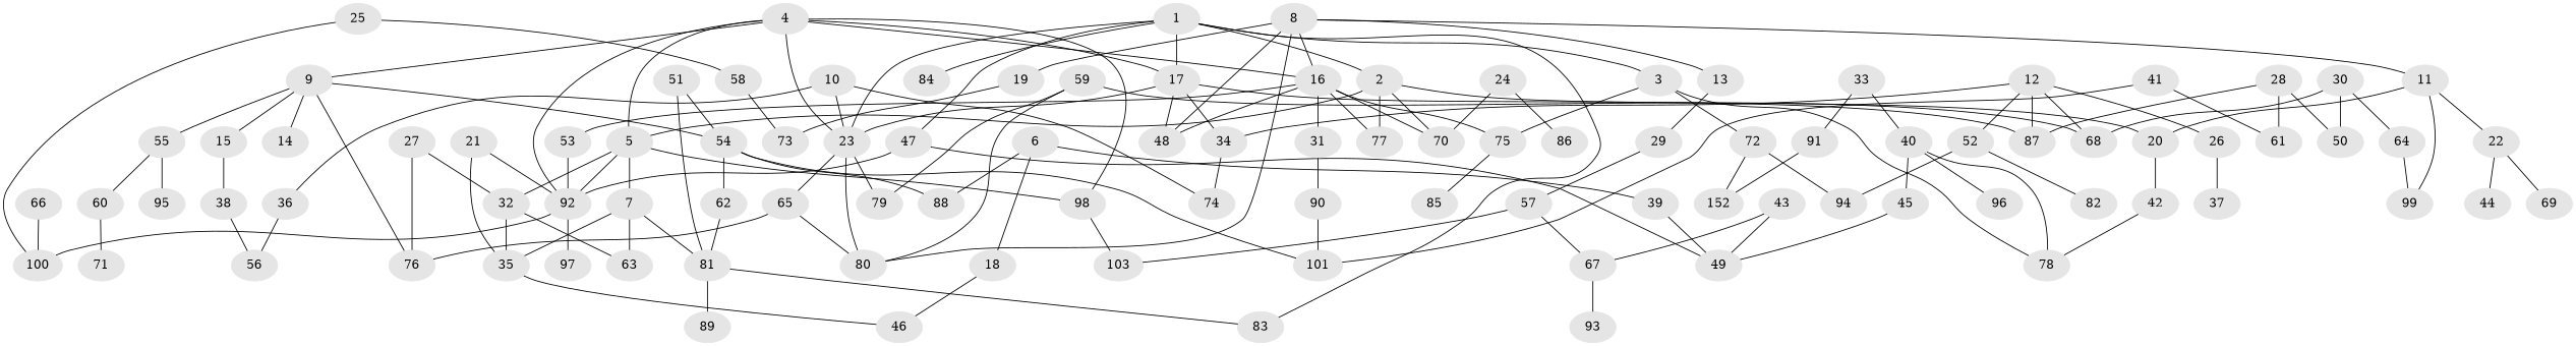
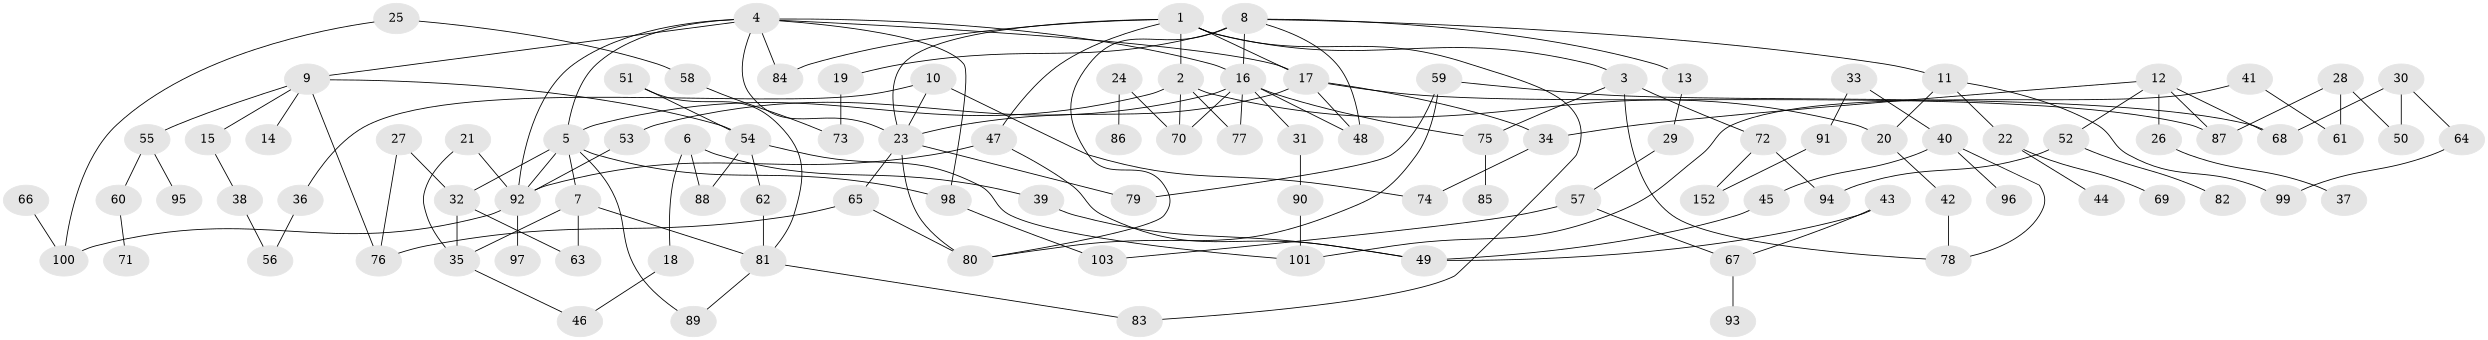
  graph {
    node [color=gray90 style=filled]
    edge [weight=1.0]
    1
    2
    3
    17
    23
    47
    83
    84
    5
    20
    70
    77
    72
    75
    78
    48
    34
    87
    80
    65
    79
    92
    49
    98
    7
    32
    89
    42
    94
    n30 [label=152]
    85
    4
    9
    16
    54
    14
    15
    55
    76
    31
    53
    100
    97
    103
    35
    63
    81
    6
    18
    39
    88
    46
    101
    62
    8
    11
    13
    19
    22
    99
    29
    73
    38
    60
    95
    10
    36
    74
    56
    44
    69
    12
    26
    52
    68
    37
    82
    57
    90
    21
    24
    86
    25
    58
    27
    28
    50
    61
    67
    30
    64
    33
    40
    91
    45
    96
    41
    43
    93
    51
    71
    59
    66
    1 -- 2
    1 -- 3
    1 -- 17
    1 -- 23
    1 -- 47
    1 -- 83
    1 -- 84
    2 -- 5
    2 -- 20
    2 -- 70
    2 -- 77
    3 -- 72
    3 -- 75
    3 -- 78
    17 -- 23
    17 -- 48
    17 -- 34
    17 -- 87
    23 -- 80
    23 -- 65
    23 -- 79
    47 -- 92
    47 -- 49
    5 -- 92
    5 -- 98
    5 -- 7
    5 -- 32
+   5 -- 89
    20 -- 42
    72 -- 94
    72 -- n30
    75 -- 85
    34 -- 74
    65 -- 80
    65 -- 76
    92 -- 100
    92 -- 97
    98 -- 103
    7 -- 35
    7 -- 63
    7 -- 81
    32 -- 35
    32 -- 63
    42 -- 78
    4 -- 17
    4 -- 23
+   4 -- 84
    4 -- 5
    4 -- 92
    4 -- 98
    4 -- 9
    4 -- 16
    9 -- 54
    9 -- 14
    9 -- 15
    9 -- 55
    9 -- 76
    16 -- 70
    16 -- 77
    16 -- 75
    16 -- 48
    16 -- 31
    16 -- 53
    54 -- 88
    54 -- 101
    54 -- 62
    15 -- 38
    55 -- 60
    55 -- 95
    31 -- 90
    53 -- 92
    35 -- 46
    81 -- 83
    81 -- 89
    6 -- 18
    6 -- 39
    6 -- 88
    18 -- 46
    39 -- 49
    62 -- 81
    8 -- 48
    8 -- 80
    8 -- 16
    8 -- 11
    8 -- 13
    8 -- 19
    11 -- 20
    11 -- 22
    11 -- 99
    13 -- 29
    19 -- 73
    22 -- 44
    22 -- 69
    29 -- 57
    38 -- 56
    60 -- 71
    10 -- 23 [weight=2.0]
    10 -- 36
    10 -- 74
    36 -- 56
    12 -- 34
    12 -- 87
    12 -- 26
    12 -- 52
    12 -- 68
    26 -- 37
    52 -- 94
    52 -- 82
    57 -- 103
    57 -- 67
    90 -- 101
    21 -- 92
    21 -- 35
    24 -- 70
    24 -- 86
    25 -- 100
    25 -- 58
    58 -- 73
    27 -- 32
    27 -- 76
    28 -- 87
    28 -- 50
    28 -- 61
    67 -- 93
    30 -- 68
    30 -- 50
    30 -- 64
    64 -- 99
    33 -- 40
    33 -- 91
    40 -- 78
    40 -- 45
    40 -- 96
    91 -- n30
    45 -- 49
    41 -- 101
    41 -- 61
    43 -- 49
    43 -- 67
    51 -- 54
    51 -- 81
    59 -- 80
    59 -- 79
    59 -- 68
    66 -- 100
  }
